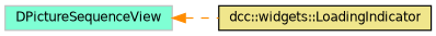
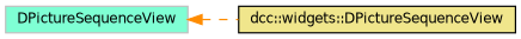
  digraph {
    rankdir=LR
    node [fontname=Helvetica fontsize=10 shape=record style=filled]
    n1 [color=grey75 fillcolor=aquamarine height=0.2 label=DPictureSequenceView width=0.4]
-   n2 [color=black fillcolor=khaki height=0.2 label="dcc::widgets::LoadingIndicator" width=0.4]
+   n2 [color=black fillcolor=khaki height=0.2 label="dcc::widgets::DPictureSequenceView" width=0.4]
    n1 -> n2 [color=darkorange dir=back fontname=Helvetica fontsize=10 labelfontname=Helvetica labelfontsize=10 style=dashed]
  }
